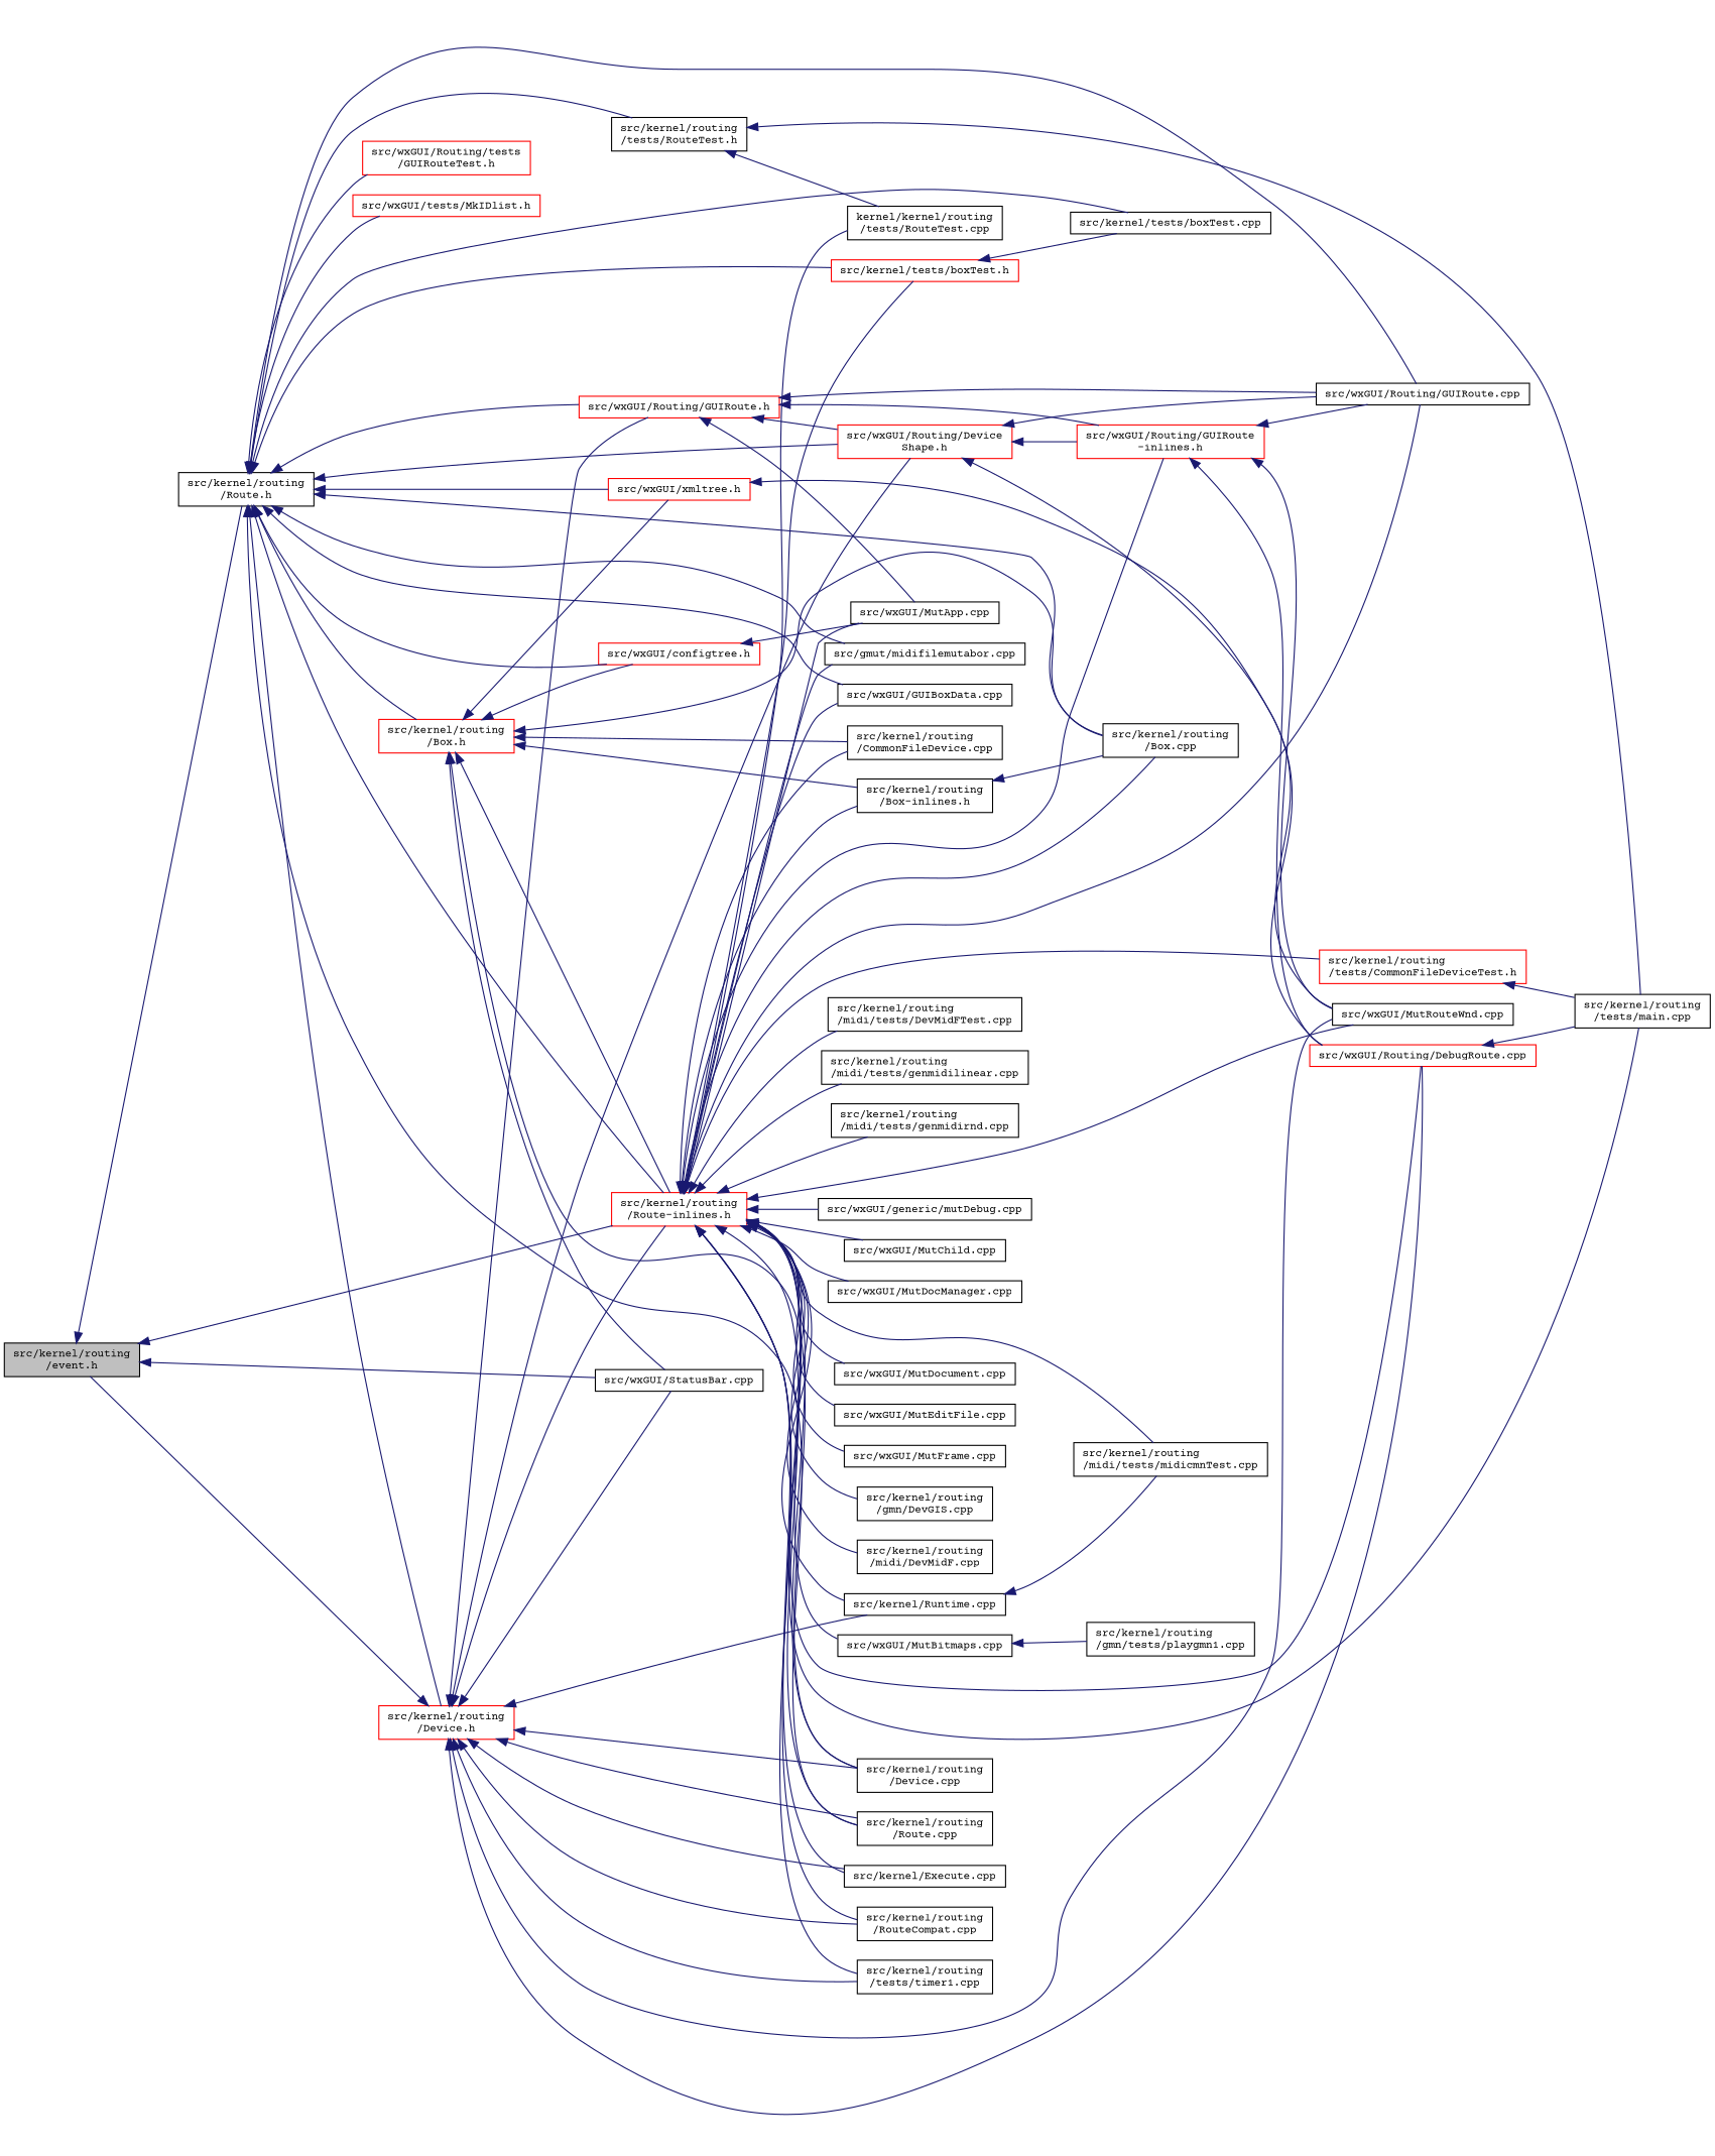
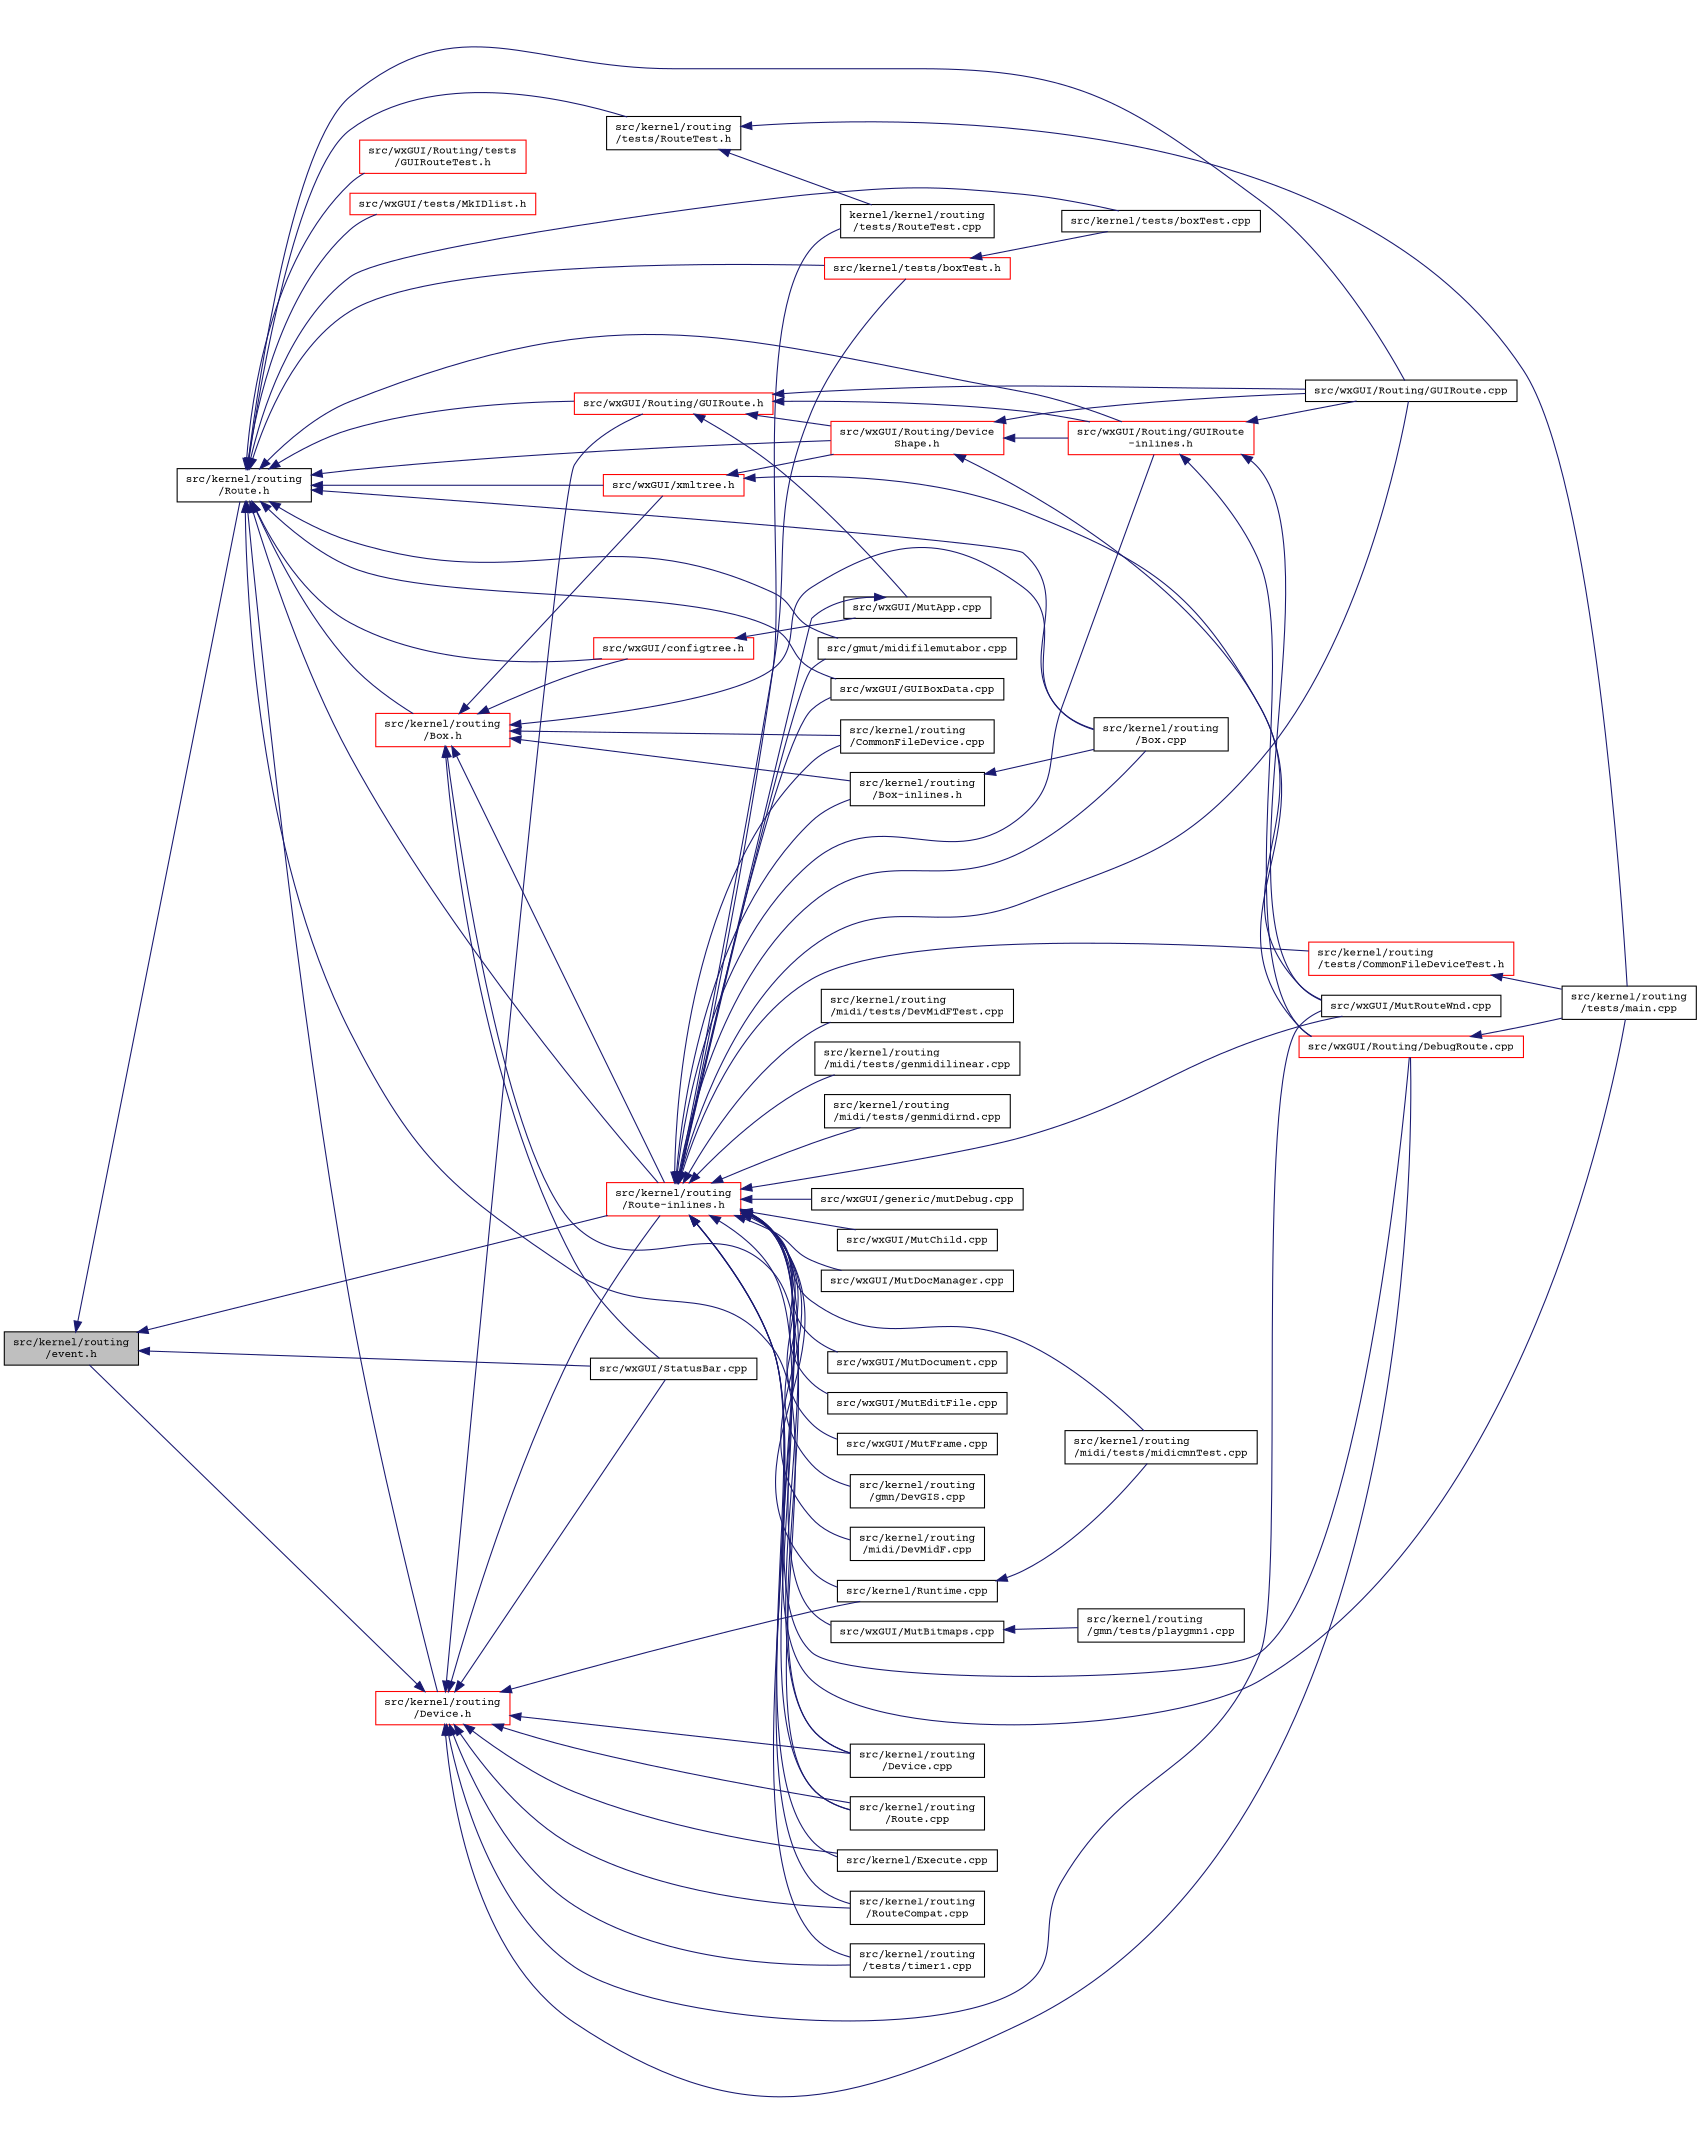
  digraph {
    fontname="Courier Prime"
    rankdir=LR
    node [color=black fillcolor=white fontname="Courier Prime" fontsize=10 shape=record style=filled]
    edge [color=midnightblue dir=back fontname="Courier Prime" fontsize=10 labelfontname=Sans labelfontsize=10 style=solid]
    n1 [fillcolor=grey75 fontcolor=black height=0.2 label="src/kernel/routing\l/event.h" width=0.4]
    n2 [height=0.2 label="src/kernel/routing\l/Route.h" width=0.4]
    n3 [color=red height=0.2 label="src/kernel/routing\l/Route-inlines.h" width=0.4]
    n4 [height=0.2 label="src/wxGUI/StatusBar.cpp" width=0.4]
    n5 [color=red height=0.2 label="src/kernel/routing\l/Device.h" width=0.4]
    n6 [height=0.2 label="src/gmut/midifilemutabor.cpp" width=0.4]
    n7 [height=0.2 label="src/kernel/routing\l/Box.cpp" width=0.4]
    n8 [height=0.2 label="src/kernel/routing\l/Route.cpp" width=0.4]
    n9 [color=red height=0.2 label="src/kernel/tests/boxTest.h" width=0.4]
    n10 [height=0.2 label="src/kernel/tests/boxTest.cpp" width=0.4]
    n11 [height=0.2 label="src/wxGUI/GUIBoxData.cpp" width=0.4]
    n12 [color=red height=0.2 label="src/wxGUI/Routing/GUIRoute\l-inlines.h" width=0.4]
    n13 [height=0.2 label="src/wxGUI/Routing/GUIRoute.cpp" width=0.4]
    n14 [color=red height=0.2 label="src/wxGUI/Routing/Device\lShape.h" width=0.4]
    n15 [color=red height=0.2 label="src/wxGUI/Routing/GUIRoute.h" width=0.4]
    n16 [color=red height=0.2 label="src/kernel/routing\l/Box.h" width=0.4]
    n17 [color=red height=0.2 label="src/wxGUI/configtree.h" width=0.4]
    n18 [color=red height=0.2 label="src/wxGUI/xmltree.h" width=0.4]
    n19 [height=0.2 label="src/kernel/routing\l/tests/RouteTest.h" width=0.4]
    n20 [color=red height=0.2 label="src/wxGUI/Routing/tests\l/GUIRouteTest.h" width=0.4]
    n21 [color=red height=0.2 label="src/wxGUI/tests/MkIDlist.h" width=0.4]
    n22 [height=0.2 label="src/kernel/routing\l/Device.cpp" width=0.4]
    n23 [height=0.2 label="src/kernel/Execute.cpp" width=0.4]
    n24 [color=red height=0.2 label="src/wxGUI/Routing/DebugRoute.cpp" width=0.4]
    n25 [height=0.2 label="src/kernel/Runtime.cpp" width=0.4]
    n26 [height=0.2 label="src/kernel/routing\l/RouteCompat.cpp" width=0.4]
    n27 [height=0.2 label="src/kernel/routing\l/tests/timer1.cpp" width=0.4]
    n28 [height=0.2 label="src/wxGUI/MutRouteWnd.cpp" width=0.4]
    n29 [height=0.2 label="src/kernel/routing\l/Box-inlines.h" width=0.4]
    n30 [height=0.2 label="src/kernel/routing\l/CommonFileDevice.cpp" width=0.4]
    n31 [height=0.2 label="src/kernel/routing\l/tests/main.cpp" width=0.4]
    n32 [height=0.2 label="src/kernel/routing\l/gmn/DevGIS.cpp" width=0.4]
    n33 [height=0.2 label="src/kernel/routing\l/midi/DevMidF.cpp" width=0.4]
    n34 [height=0.2 label="src/kernel/routing\l/midi/tests/DevMidFTest.cpp" width=0.4]
    n35 [height=0.2 label="src/kernel/routing\l/midi/tests/genmidilinear.cpp" width=0.4]
    n36 [height=0.2 label="src/kernel/routing\l/midi/tests/genmidirnd.cpp" width=0.4]
    n37 [height=0.2 label="src/kernel/routing\l/midi/tests/midicmnTest.cpp" width=0.4]
    n38 [color=red height=0.2 label="src/kernel/routing\l/tests/CommonFileDeviceTest.h" width=0.4]
    n39 [height=0.2 label="kernel/kernel/routing\l/tests/RouteTest.cpp" width=0.4]
    n40 [height=0.2 label="src/wxGUI/generic/mutDebug.cpp" width=0.4]
    n41 [height=0.2 label="src/wxGUI/MutApp.cpp" width=0.4]
    n42 [height=0.2 label="src/wxGUI/MutBitmaps.cpp" width=0.4]
    n43 [height=0.2 label="src/wxGUI/MutChild.cpp" width=0.4]
    n44 [height=0.2 label="src/wxGUI/MutDocManager.cpp" width=0.4]
    n45 [height=0.2 label="src/wxGUI/MutDocument.cpp" width=0.4]
    n46 [height=0.2 label="src/wxGUI/MutEditFile.cpp" width=0.4]
    n47 [height=0.2 label="src/wxGUI/MutFrame.cpp" width=0.4]
    n48 [height=0.2 label="src/kernel/routing\l/gmn/tests/playgmn1.cpp" width=0.4]
    n1 -> n2
    n1 -> n3
    n1 -> n4
    n2 -> n3
    n2 -> n5
    n2 -> n6
    n2 -> n7
    n2 -> n8
    n2 -> n9
    n2 -> n10
    n2 -> n11
+   n2 -> n12
    n2 -> n13
    n2 -> n14
    n2 -> n15
    n2 -> n16
    n2 -> n17
    n2 -> n18
    n2 -> n19
    n2 -> n20
    n2 -> n21
    n3 -> n6
    n3 -> n7
    n3 -> n8
    n3 -> n9
    n3 -> n11
    n3 -> n12
    n3 -> n13
    n3 -> n22
    n3 -> n23
    n3 -> n24
    n3 -> n25
    n3 -> n26
    n3 -> n27
    n3 -> n28
    n3 -> n29
    n3 -> n30
    n3 -> n31
    n3 -> n32
    n3 -> n33
    n3 -> n34
    n3 -> n35
    n3 -> n36
    n3 -> n37
    n3 -> n38
    n3 -> n39
    n3 -> n40
-   n3 -> n41
+   n41 -> n3
    n3 -> n42
    n3 -> n43
    n3 -> n44
    n3 -> n45
    n3 -> n46
    n3 -> n47
    n5 -> n1
    n5 -> n3
    n5 -> n4
    n5 -> n8
-   n5 -> n14
+   n18 -> n14
    n5 -> n15
    n5 -> n22
    n5 -> n23
    n5 -> n24
    n5 -> n25
    n5 -> n26
    n5 -> n27
    n5 -> n28
    n9 -> n10
    n12 -> n13
    n12 -> n24
    n12 -> n28
    n14 -> n12
    n14 -> n13
    n14 -> n24
    n15 -> n12
    n15 -> n13
    n15 -> n14
    n15 -> n41
    n16 -> n3
    n16 -> n4
    n16 -> n7
    n16 -> n17
    n16 -> n18
    n16 -> n22
    n16 -> n29
    n16 -> n30
    n17 -> n41
    n18 -> n28
    n19 -> n31
    n19 -> n39
    n24 -> n31
    n25 -> n37
    n29 -> n7
    n38 -> n31
    n42 -> n48
  }
